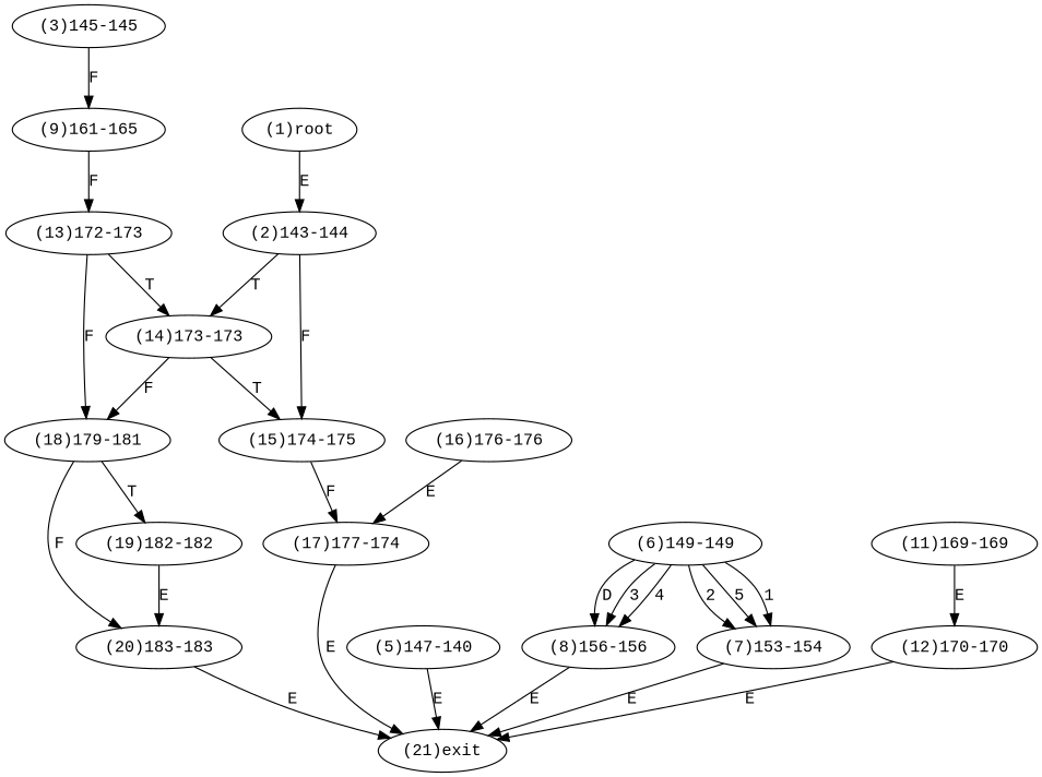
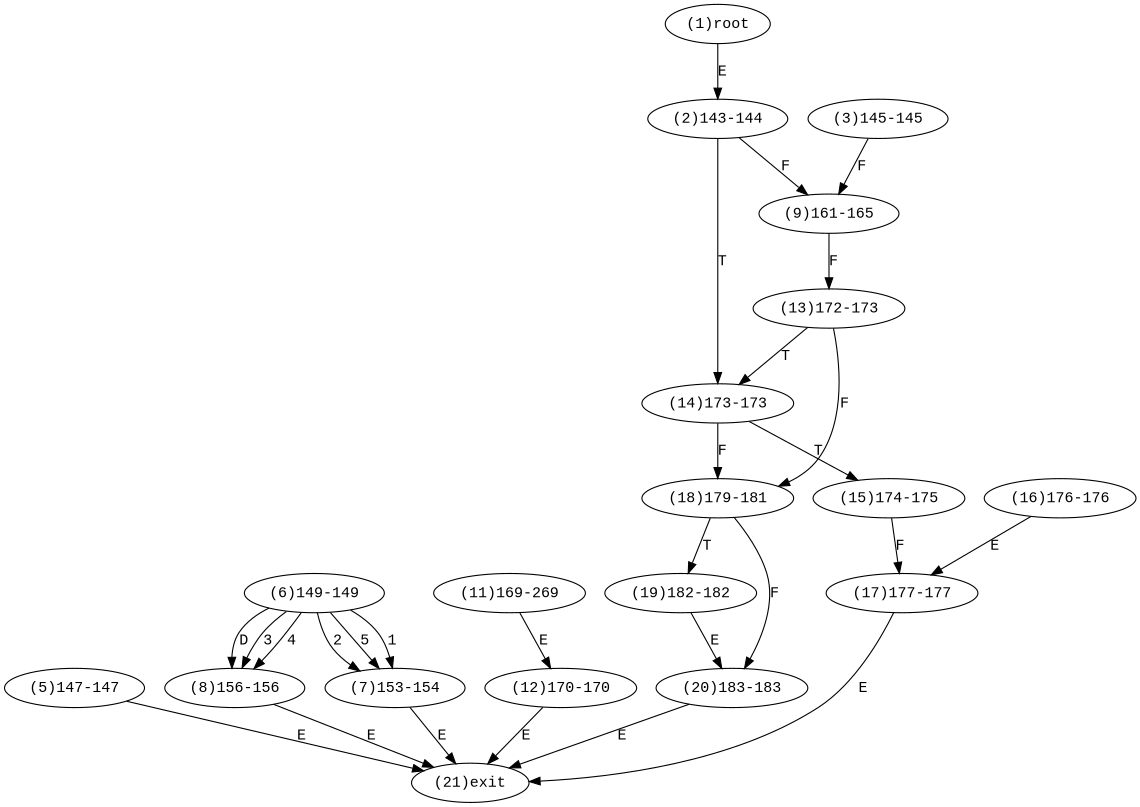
  digraph {
    fontname="Liberation Mono"
    node [fontname="Liberation Mono"]
    edge [fontname="Liberation Mono"]
    n1 [label="(1)root"]
    n2 [label="(2)143-144"]
    n3 [label="(9)161-165"]
    n4 [label="(14)173-173"]
    n5 [label="(3)145-145"]
    n6 [label="(13)172-173"]
-   n7 [label="(5)147-140"]
+   n7 [label="(5)147-147"]
    n8 [label="(21)exit"]
    n9 [label="(6)149-149"]
    n10 [label="(7)153-154"]
    n11 [label="(8)156-156"]
    n12 [label="(18)179-181"]
-   n13 [label="(11)169-169"]
+   n13 [label="(11)169-269"]
    n14 [label="(12)170-170"]
    n15 [label="(15)174-175"]
    n16 [label="(19)182-182"]
    n17 [label="(20)183-183"]
-   n18 [label="(17)177-174"]
+   n18 [label="(17)177-177"]
    n19 [label="(16)176-176"]
    n1 -> n2 [label=E]
-   n2 -> n15 [label=F]
+   n2 -> n3 [label=F]
    n2 -> n4 [label=T]
    n3 -> n6 [label=F]
    n4 -> n12 [label=F]
    n4 -> n15 [label=T]
    n5 -> n3 [label=F]
    n6 -> n4 [label=T]
    n6 -> n12 [label=F]
    n7 -> n8 [label=E]
    n9 -> n10 [label=1]
    n9 -> n10 [label=2]
    n9 -> n10 [label=5]
    n9 -> n11 [label=3]
    n9 -> n11 [label=4]
    n9 -> n11 [label=D]
    n10 -> n8 [label=E]
    n11 -> n8 [label=E]
    n12 -> n16 [label=T]
    n12 -> n17 [label=F]
    n13 -> n14 [label=E]
    n14 -> n8 [label=E]
    n15 -> n18 [label=F]
    n16 -> n17 [label=E]
    n17 -> n8 [label=E]
    n18 -> n8 [label=E]
    n19 -> n18 [label=E]
  }
